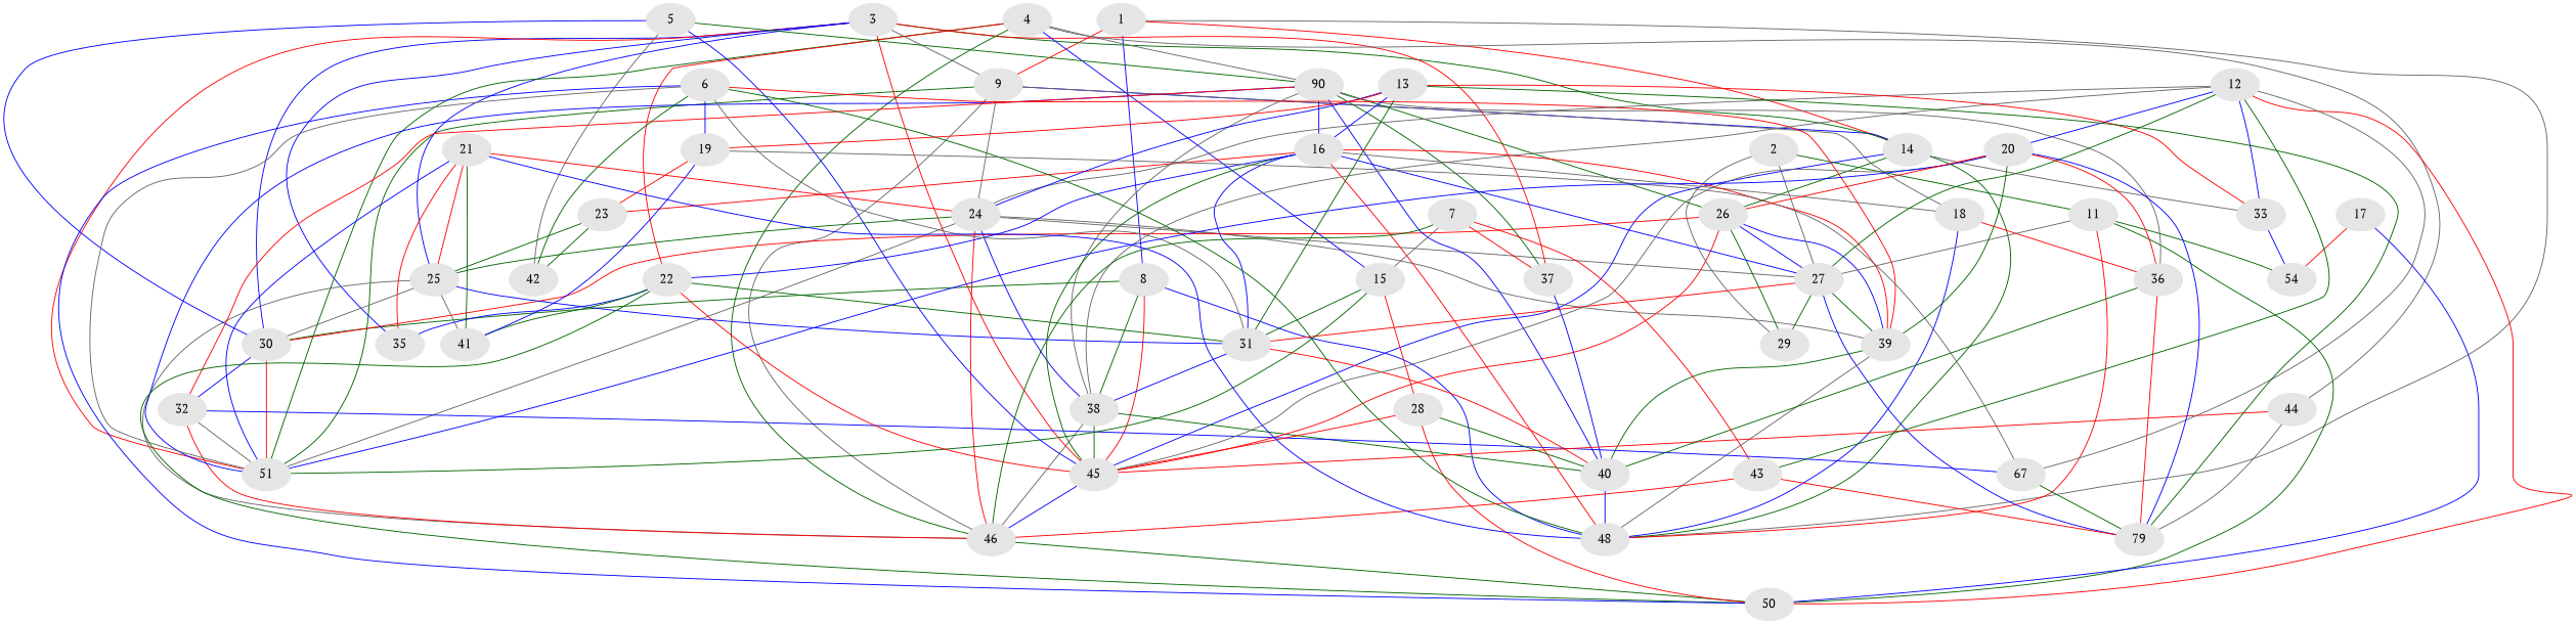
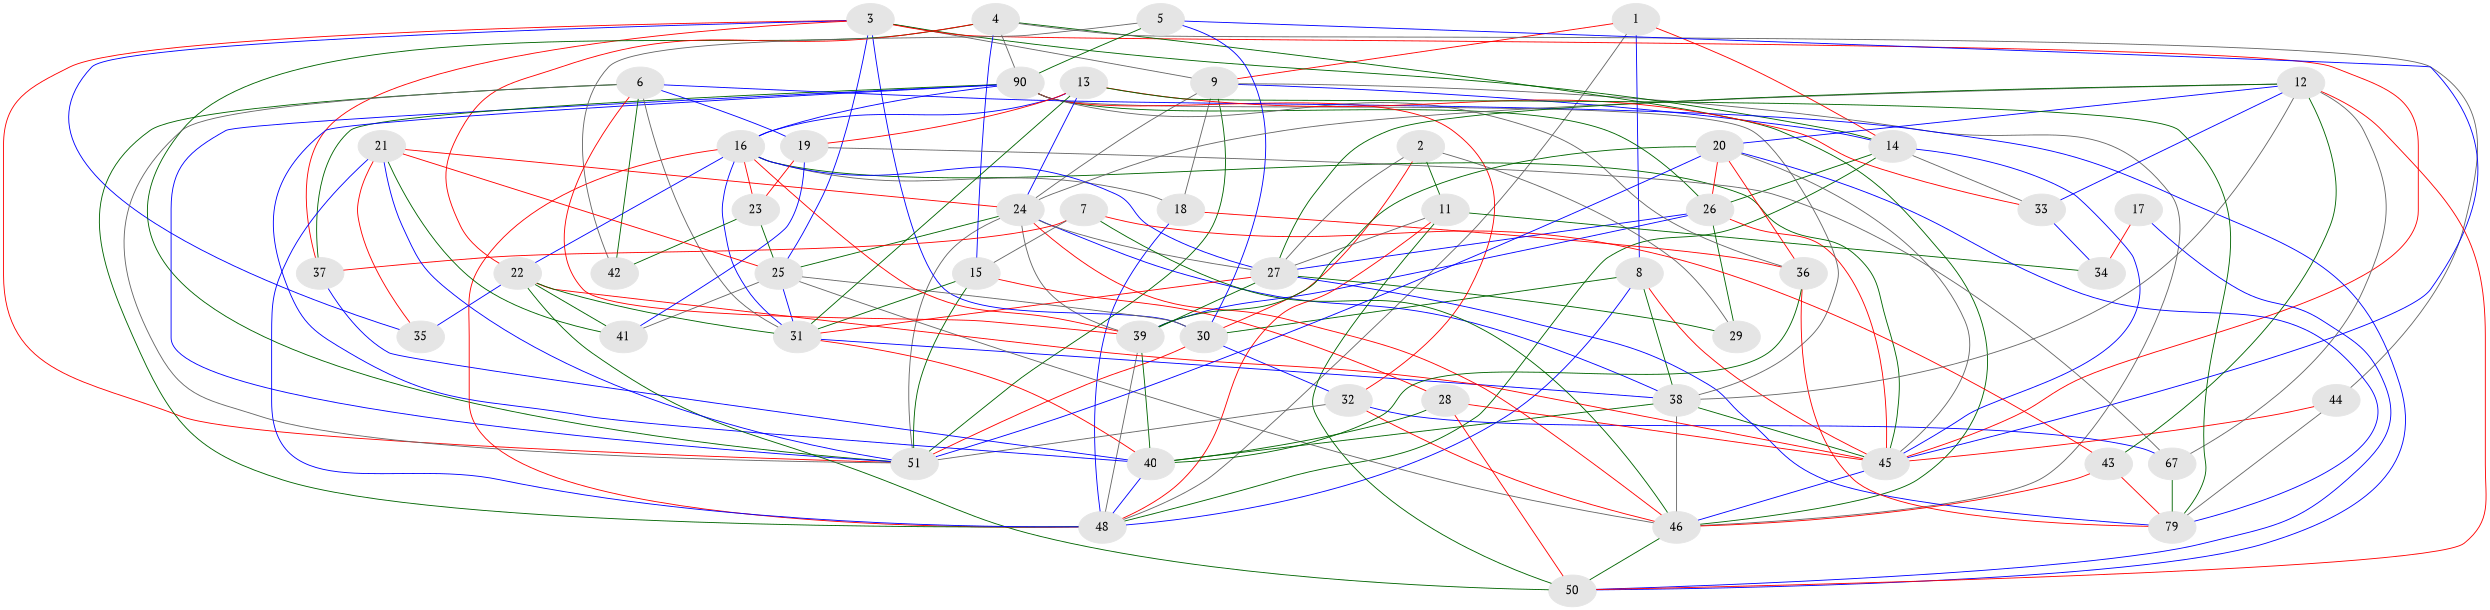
  graph {
    fontname="PT Serif"
    node [color=gray90 fontname="PT Serif" style=filled]
    edge [color=blue fontname="PT Serif" weight=1.0]
    1
    8
    9
    14
    48
    30
    45
    38
    51
    46
    18
    24
    26
    33
    2
    11
    27
    29
    50
-   34 [label=54]
+   34
    31
    39
    n23 [label=79]
    3
    25
    35
    37
    41
    32
    40
    4
    n32 [label=90]
    15
    22
    44
    16
    36
    28
    17
    5
    42
    6
    19
    n44 [label=67]
    23
    7
    43
    12
    20
    13
    21
    1 -- 8
    1 -- 9 [color=red]
    1 -- 14 [color=red]
    1 -- 48 [color=gray40]
    8 -- 48
    8 -- 30 [color=darkgreen weight=2.0]
    8 -- 45 [color=red]
    8 -- 38 [color=darkgreen]
    9 -- 14 [weight=2.0]
    9 -- 51 [color=darkgreen]
    9 -- 46 [color=gray40]
    9 -- 18 [color=gray40]
    9 -- 24 [color=gray40]
    14 -- 48 [color=darkgreen]
    14 -- 45
    14 -- 26 [color=darkgreen]
    14 -- 33 [color=gray40]
    30 -- 51 [color=red weight=2.0]
    30 -- 32
    45 -- 46
    38 -- 45 [color=darkgreen]
    38 -- 46 [color=gray40]
    38 -- 40 [color=darkgreen]
    46 -- 50 [color=darkgreen]
    18 -- 48
    18 -- 36 [color=red]
    24 -- 38
    24 -- 51 [color=gray40]
    24 -- 46 [color=red]
    24 -- 27 [color=gray40]
    24 -- 39 [color=gray40]
    24 -- 25 [color=darkgreen]
-   26 -- 30 [color=red]
+   2 -- 30 [color=red]
    26 -- 45 [color=red]
    26 -- 27
    26 -- 29 [color=darkgreen]
    26 -- 39
    33 -- 34
    2 -- 11 [color=darkgreen]
    2 -- 27 [color=gray40]
    2 -- 29 [color=gray40]
    11 -- 48 [color=red]
    11 -- 27 [color=gray40]
    11 -- 50 [color=darkgreen weight=2.0]
    11 -- 34 [color=darkgreen weight=2.0]
    27 -- 29 [color=darkgreen]
    27 -- 31 [color=red]
    27 -- 39 [color=darkgreen]
    27 -- n23
    31 -- 38
    31 -- 40 [color=red]
    39 -- 48 [color=gray40]
    39 -- 40 [color=darkgreen weight=2.0]
    3 -- 9 [color=gray40]
    3 -- 14 [color=darkgreen]
    3 -- 30
    3 -- 45 [color=red]
    3 -- 51 [color=red]
    3 -- 25
    3 -- 35
    3 -- 37 [color=red]
    25 -- 30 [color=gray40]
    25 -- 46 [color=gray40]
    25 -- 31 [weight=2.0]
    25 -- 41 [color=gray40]
    37 -- 40 [weight=2.0]
    32 -- 51 [color=gray40 weight=2.0]
    32 -- 46 [color=red]
    32 -- n44
    40 -- 48
    4 -- 51 [color=darkgreen]
    4 -- 46 [color=darkgreen]
    4 -- n32 [color=gray40]
    4 -- 15
    4 -- 22 [color=red]
    4 -- 44 [color=gray40]
    n32 -- 38 [color=gray40]
    n32 -- 51
    n32 -- 26 [color=darkgreen]
    n32 -- 37 [color=darkgreen weight=2.0]
    n32 -- 32 [color=red]
    n32 -- 40
    n32 -- 16
    n32 -- 36 [color=gray40]
    15 -- 51 [color=darkgreen]
    15 -- 31 [color=darkgreen]
    15 -- 28 [color=red]
    22 -- 45 [color=red weight=2.0]
    22 -- 50 [color=darkgreen]
    22 -- 31 [color=darkgreen]
    22 -- 35
    22 -- 41 [color=darkgreen]
    44 -- 45 [color=red]
    44 -- n23 [color=gray40]
    16 -- 48 [color=red weight=2.0]
    16 -- 45 [color=darkgreen]
    16 -- 18 [color=gray40]
    16 -- 27
    16 -- 31
    16 -- 39 [color=red]
    16 -- 22
    16 -- 23 [color=red]
    36 -- n23 [color=red]
    36 -- 40 [color=darkgreen]
    28 -- 45 [color=red]
    28 -- 50 [color=red]
    28 -- 40 [color=darkgreen]
    17 -- 50
    17 -- 34 [color=red]
    5 -- 30
    5 -- 45
    5 -- n32 [color=darkgreen]
    5 -- 42 [color=gray40]
    6 -- 48 [color=darkgreen]
    6 -- 51 [color=gray40]
    6 -- 50
    6 -- 31 [color=gray40]
    6 -- 39 [color=red]
    6 -- 42 [color=darkgreen]
    6 -- 19
    19 -- 41
    19 -- n44 [color=gray40]
    19 -- 23 [color=red]
    n44 -- n23 [color=darkgreen]
    23 -- 25 [color=darkgreen]
    23 -- 42 [color=darkgreen]
    7 -- 46 [color=darkgreen]
    7 -- 37 [color=red]
    7 -- 15 [color=gray40]
    7 -- 43 [color=red]
    43 -- 46 [color=red weight=2.0]
    43 -- n23 [color=red]
    12 -- 38 [color=gray40 weight=2.0]
    12 -- 24 [color=gray40]
    12 -- 33
    12 -- 27 [color=darkgreen]
    12 -- 50 [color=red]
    12 -- n44 [color=gray40]
    12 -- 43 [color=darkgreen]
    12 -- 20
    20 -- 45 [color=gray40]
    20 -- 51 [weight=2.0]
    20 -- 26 [color=red]
    20 -- 39 [color=darkgreen]
    20 -- n23
    20 -- 36 [color=red]
    13 -- 24
    13 -- 33 [color=red]
    13 -- 31 [color=darkgreen]
    13 -- n23 [color=darkgreen]
    13 -- 16
    13 -- 19 [color=red]
    21 -- 48
    21 -- 51
    21 -- 24 [color=red]
    21 -- 25 [color=red]
    21 -- 35 [color=red]
    21 -- 41 [color=darkgreen]
  }
